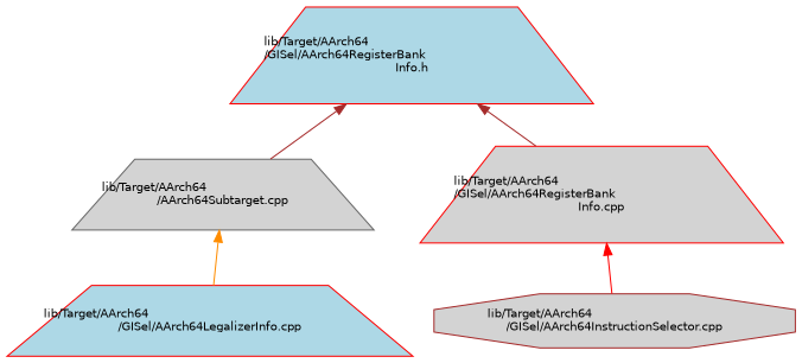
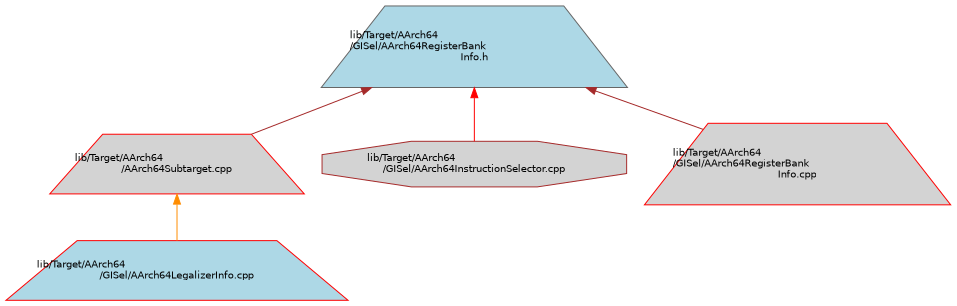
  digraph {
    node [color=gray40 fillcolor=lightgrey fontname=Helvetica fontsize=10 shape=trapezium style=filled]
    edge [color=brown dir=back fontname=Helvetica fontsize=10 labelfontname=Helvetica labelfontsize=10 style=solid]
-   n1 [color=red fillcolor=lightblue fontcolor=black height=0.2 label="lib/Target/AArch64\l/GISel/AArch64RegisterBank\lInfo.h" width=0.4]
-   n2 [height=0.2 label="lib/Target/AArch64\l/AArch64Subtarget.cpp" width=0.4]
+   n1 [fillcolor=lightblue fontcolor=black height=0.2 label="lib/Target/AArch64\l/GISel/AArch64RegisterBank\lInfo.h" width=0.4]
+   n2 [color=red height=0.2 label="lib/Target/AArch64\l/AArch64Subtarget.cpp" width=0.4]
    n3 [color=brown height=0.2 label="lib/Target/AArch64\l/GISel/AArch64InstructionSelector.cpp" shape=octagon width=0.4]
    n4 [color=red height=0.2 label="lib/Target/AArch64\l/GISel/AArch64RegisterBank\lInfo.cpp" width=0.4]
    n5 [color=red fillcolor=lightblue height=0.2 label="lib/Target/AArch64\l/GISel/AArch64LegalizerInfo.cpp" width=0.4]
    n1 -> n2
-   n4 -> n3 [color=red]
+   n1 -> n3 [color=red]
    n1 -> n4
    n2 -> n5 [color=darkorange]
  }
